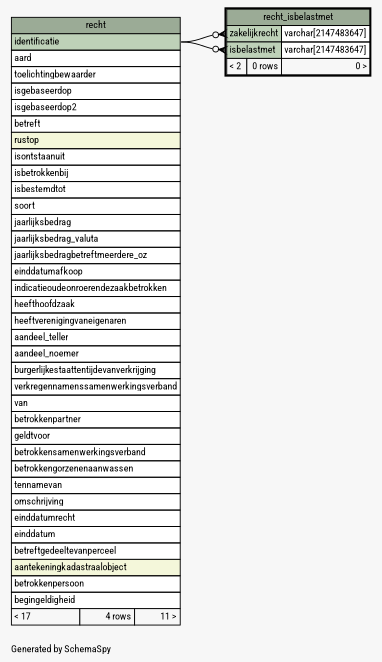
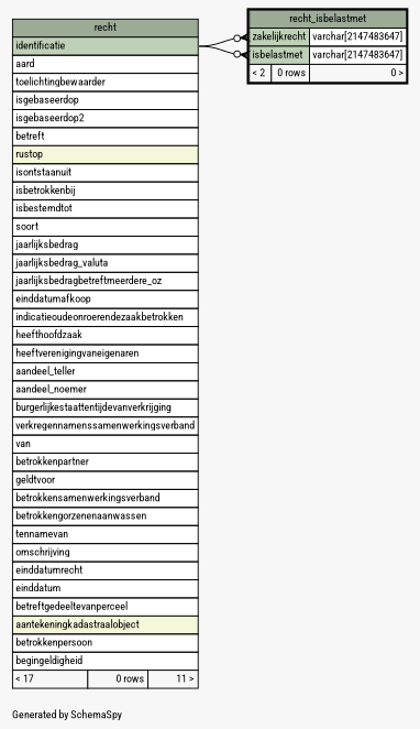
  digraph {
    bgcolor="#f7f7f7"
    fontname="Roboto Condensed"
    fontsize=11
    label="\nGenerated by SchemaSpy"
    labeljust=l
    nodesep=0.18
    rankdir=RL
    ranksep=0.46
    node [fontname="Roboto Condensed" fontsize=11 shape=plaintext]
    edge [arrowhead=none arrowsize=0.8 arrowtail=crowodot dir=back headport="identificatie:e" fontname="Roboto Condensed"]
    n1 [label=<     <TABLE BORDER="2" CELLBORDER="1" CELLSPACING="0" BGCOLOR="#ffffff">       <TR><TD COLSPAN="3" BGCOLOR="#9bab96" ALIGN="CENTER">recht_isbelastmet</TD></TR>       <TR><TD PORT="zakelijkrecht" COLSPAN="2" BGCOLOR="#bed1b8" ALIGN="LEFT">zakelijkrecht</TD><TD PORT="zakelijkrecht.type" ALIGN="LEFT">varchar[2147483647]</TD></TR>       <TR><TD PORT="isbelastmet" COLSPAN="2" BGCOLOR="#bed1b8" ALIGN="LEFT">isbelastmet</TD><TD PORT="isbelastmet.type" ALIGN="LEFT">varchar[2147483647]</TD></TR>       <TR><TD ALIGN="LEFT" BGCOLOR="#f7f7f7">&lt; 2</TD><TD ALIGN="RIGHT" BGCOLOR="#f7f7f7">0 rows</TD><TD ALIGN="RIGHT" BGCOLOR="#f7f7f7">0 &gt;</TD></TR>     </TABLE>>]
-   n2 [label=<     <TABLE BORDER="0" CELLBORDER="1" CELLSPACING="0" BGCOLOR="#ffffff">       <TR><TD COLSPAN="3" BGCOLOR="#9bab96" ALIGN="CENTER">recht</TD></TR>       <TR><TD PORT="identificatie" COLSPAN="3" BGCOLOR="#bed1b8" ALIGN="LEFT">identificatie</TD></TR>       <TR><TD PORT="aard" COLSPAN="3" ALIGN="LEFT">aard</TD></TR>       <TR><TD PORT="toelichtingbewaarder" COLSPAN="3" ALIGN="LEFT">toelichtingbewaarder</TD></TR>       <TR><TD PORT="isgebaseerdop" COLSPAN="3" ALIGN="LEFT">isgebaseerdop</TD></TR>       <TR><TD PORT="isgebaseerdop2" COLSPAN="3" ALIGN="LEFT">isgebaseerdop2</TD></TR>       <TR><TD PORT="betreft" COLSPAN="3" ALIGN="LEFT">betreft</TD></TR>       <TR><TD PORT="rustop" COLSPAN="3" BGCOLOR="#f4f7da" ALIGN="LEFT">rustop</TD></TR>       <TR><TD PORT="isontstaanuit" COLSPAN="3" ALIGN="LEFT">isontstaanuit</TD></TR>       <TR><TD PORT="isbetrokkenbij" COLSPAN="3" ALIGN="LEFT">isbetrokkenbij</TD></TR>       <TR><TD PORT="isbestemdtot" COLSPAN="3" ALIGN="LEFT">isbestemdtot</TD></TR>       <TR><TD PORT="soort" COLSPAN="3" ALIGN="LEFT">soort</TD></TR>       <TR><TD PORT="jaarlijksbedrag" COLSPAN="3" ALIGN="LEFT">jaarlijksbedrag</TD></TR>       <TR><TD PORT="jaarlijksbedrag_valuta" COLSPAN="3" ALIGN="LEFT">jaarlijksbedrag_valuta</TD></TR>       <TR><TD PORT="jaarlijksbedragbetreftmeerdere_oz" COLSPAN="3" ALIGN="LEFT">jaarlijksbedragbetreftmeerdere_oz</TD></TR>       <TR><TD PORT="einddatumafkoop" COLSPAN="3" ALIGN="LEFT">einddatumafkoop</TD></TR>       <TR><TD PORT="indicatieoudeonroerendezaakbetrokken" COLSPAN="3" ALIGN="LEFT">indicatieoudeonroerendezaakbetrokken</TD></TR>       <TR><TD PORT="heefthoofdzaak" COLSPAN="3" ALIGN="LEFT">heefthoofdzaak</TD></TR>       <TR><TD PORT="heeftverenigingvaneigenaren" COLSPAN="3" ALIGN="LEFT">heeftverenigingvaneigenaren</TD></TR>       <TR><TD PORT="aandeel_teller" COLSPAN="3" ALIGN="LEFT">aandeel_teller</TD></TR>       <TR><TD PORT="aandeel_noemer" COLSPAN="3" ALIGN="LEFT">aandeel_noemer</TD></TR>       <TR><TD PORT="burgerlijkestaattentijdevanverkrijging" COLSPAN="3" ALIGN="LEFT">burgerlijkestaattentijdevanverkrijging</TD></TR>       <TR><TD PORT="verkregennamenssamenwerkingsverband" COLSPAN="3" ALIGN="LEFT">verkregennamenssamenwerkingsverband</TD></TR>       <TR><TD PORT="van" COLSPAN="3" ALIGN="LEFT">van</TD></TR>       <TR><TD PORT="betrokkenpartner" COLSPAN="3" ALIGN="LEFT">betrokkenpartner</TD></TR>       <TR><TD PORT="geldtvoor" COLSPAN="3" ALIGN="LEFT">geldtvoor</TD></TR>       <TR><TD PORT="betrokkensamenwerkingsverband" COLSPAN="3" ALIGN="LEFT">betrokkensamenwerkingsverband</TD></TR>       <TR><TD PORT="betrokkengorzenenaanwassen" COLSPAN="3" ALIGN="LEFT">betrokkengorzenenaanwassen</TD></TR>       <TR><TD PORT="tennamevan" COLSPAN="3" ALIGN="LEFT">tennamevan</TD></TR>       <TR><TD PORT="omschrijving" COLSPAN="3" ALIGN="LEFT">omschrijving</TD></TR>       <TR><TD PORT="einddatumrecht" COLSPAN="3" ALIGN="LEFT">einddatumrecht</TD></TR>       <TR><TD PORT="einddatum" COLSPAN="3" ALIGN="LEFT">einddatum</TD></TR>       <TR><TD PORT="betreftgedeeltevanperceel" COLSPAN="3" ALIGN="LEFT">betreftgedeeltevanperceel</TD></TR>       <TR><TD PORT="aantekeningkadastraalobject" COLSPAN="3" BGCOLOR="#f4f7da" ALIGN="LEFT">aantekeningkadastraalobject</TD></TR>       <TR><TD PORT="betrokkenpersoon" COLSPAN="3" ALIGN="LEFT">betrokkenpersoon</TD></TR>       <TR><TD PORT="begingeldigheid" COLSPAN="3" ALIGN="LEFT">begingeldigheid</TD></TR>       <TR><TD ALIGN="LEFT" BGCOLOR="#f7f7f7">&lt; 17</TD><TD ALIGN="RIGHT" BGCOLOR="#f7f7f7">4 rows</TD><TD ALIGN="RIGHT" BGCOLOR="#f7f7f7">11 &gt;</TD></TR>     </TABLE>>]
+   n2 [label=<     <TABLE BORDER="0" CELLBORDER="1" CELLSPACING="0" BGCOLOR="#ffffff">       <TR><TD COLSPAN="3" BGCOLOR="#9bab96" ALIGN="CENTER">recht</TD></TR>       <TR><TD PORT="identificatie" COLSPAN="3" BGCOLOR="#bed1b8" ALIGN="LEFT">identificatie</TD></TR>       <TR><TD PORT="aard" COLSPAN="3" ALIGN="LEFT">aard</TD></TR>       <TR><TD PORT="toelichtingbewaarder" COLSPAN="3" ALIGN="LEFT">toelichtingbewaarder</TD></TR>       <TR><TD PORT="isgebaseerdop" COLSPAN="3" ALIGN="LEFT">isgebaseerdop</TD></TR>       <TR><TD PORT="isgebaseerdop2" COLSPAN="3" ALIGN="LEFT">isgebaseerdop2</TD></TR>       <TR><TD PORT="betreft" COLSPAN="3" ALIGN="LEFT">betreft</TD></TR>       <TR><TD PORT="rustop" COLSPAN="3" BGCOLOR="#f4f7da" ALIGN="LEFT">rustop</TD></TR>       <TR><TD PORT="isontstaanuit" COLSPAN="3" ALIGN="LEFT">isontstaanuit</TD></TR>       <TR><TD PORT="isbetrokkenbij" COLSPAN="3" ALIGN="LEFT">isbetrokkenbij</TD></TR>       <TR><TD PORT="isbestemdtot" COLSPAN="3" ALIGN="LEFT">isbestemdtot</TD></TR>       <TR><TD PORT="soort" COLSPAN="3" ALIGN="LEFT">soort</TD></TR>       <TR><TD PORT="jaarlijksbedrag" COLSPAN="3" ALIGN="LEFT">jaarlijksbedrag</TD></TR>       <TR><TD PORT="jaarlijksbedrag_valuta" COLSPAN="3" ALIGN="LEFT">jaarlijksbedrag_valuta</TD></TR>       <TR><TD PORT="jaarlijksbedragbetreftmeerdere_oz" COLSPAN="3" ALIGN="LEFT">jaarlijksbedragbetreftmeerdere_oz</TD></TR>       <TR><TD PORT="einddatumafkoop" COLSPAN="3" ALIGN="LEFT">einddatumafkoop</TD></TR>       <TR><TD PORT="indicatieoudeonroerendezaakbetrokken" COLSPAN="3" ALIGN="LEFT">indicatieoudeonroerendezaakbetrokken</TD></TR>       <TR><TD PORT="heefthoofdzaak" COLSPAN="3" ALIGN="LEFT">heefthoofdzaak</TD></TR>       <TR><TD PORT="heeftverenigingvaneigenaren" COLSPAN="3" ALIGN="LEFT">heeftverenigingvaneigenaren</TD></TR>       <TR><TD PORT="aandeel_teller" COLSPAN="3" ALIGN="LEFT">aandeel_teller</TD></TR>       <TR><TD PORT="aandeel_noemer" COLSPAN="3" ALIGN="LEFT">aandeel_noemer</TD></TR>       <TR><TD PORT="burgerlijkestaattentijdevanverkrijging" COLSPAN="3" ALIGN="LEFT">burgerlijkestaattentijdevanverkrijging</TD></TR>       <TR><TD PORT="verkregennamenssamenwerkingsverband" COLSPAN="3" ALIGN="LEFT">verkregennamenssamenwerkingsverband</TD></TR>       <TR><TD PORT="van" COLSPAN="3" ALIGN="LEFT">van</TD></TR>       <TR><TD PORT="betrokkenpartner" COLSPAN="3" ALIGN="LEFT">betrokkenpartner</TD></TR>       <TR><TD PORT="geldtvoor" COLSPAN="3" ALIGN="LEFT">geldtvoor</TD></TR>       <TR><TD PORT="betrokkensamenwerkingsverband" COLSPAN="3" ALIGN="LEFT">betrokkensamenwerkingsverband</TD></TR>       <TR><TD PORT="betrokkengorzenenaanwassen" COLSPAN="3" ALIGN="LEFT">betrokkengorzenenaanwassen</TD></TR>       <TR><TD PORT="tennamevan" COLSPAN="3" ALIGN="LEFT">tennamevan</TD></TR>       <TR><TD PORT="omschrijving" COLSPAN="3" ALIGN="LEFT">omschrijving</TD></TR>       <TR><TD PORT="einddatumrecht" COLSPAN="3" ALIGN="LEFT">einddatumrecht</TD></TR>       <TR><TD PORT="einddatum" COLSPAN="3" ALIGN="LEFT">einddatum</TD></TR>       <TR><TD PORT="betreftgedeeltevanperceel" COLSPAN="3" ALIGN="LEFT">betreftgedeeltevanperceel</TD></TR>       <TR><TD PORT="aantekeningkadastraalobject" COLSPAN="3" BGCOLOR="#f4f7da" ALIGN="LEFT">aantekeningkadastraalobject</TD></TR>       <TR><TD PORT="betrokkenpersoon" COLSPAN="3" ALIGN="LEFT">betrokkenpersoon</TD></TR>       <TR><TD PORT="begingeldigheid" COLSPAN="3" ALIGN="LEFT">begingeldigheid</TD></TR>       <TR><TD ALIGN="LEFT" BGCOLOR="#f7f7f7">&lt; 17</TD><TD ALIGN="RIGHT" BGCOLOR="#f7f7f7">0 rows</TD><TD ALIGN="RIGHT" BGCOLOR="#f7f7f7">11 &gt;</TD></TR>     </TABLE>>]
    n1 -> n2 [tailport="isbelastmet:w"]
    n1 -> n2 [tailport="zakelijkrecht:w"]
  }
